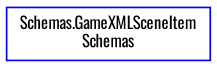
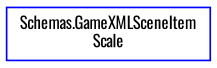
  digraph {
    rankdir=LR
    fontname=Oswald
-   n1 [color=blue fillcolor=white fontname=Oswald fontsize=10 height=0.2 label="Schemas.GameXMLSceneItem\lSchemas" shape=record style=filled width=0.4]
+   n1 [color=blue fillcolor=white fontname=Oswald fontsize=10 height=0.2 label="Schemas.GameXMLSceneItem\lScale" shape=record style=filled width=0.4]
  }
